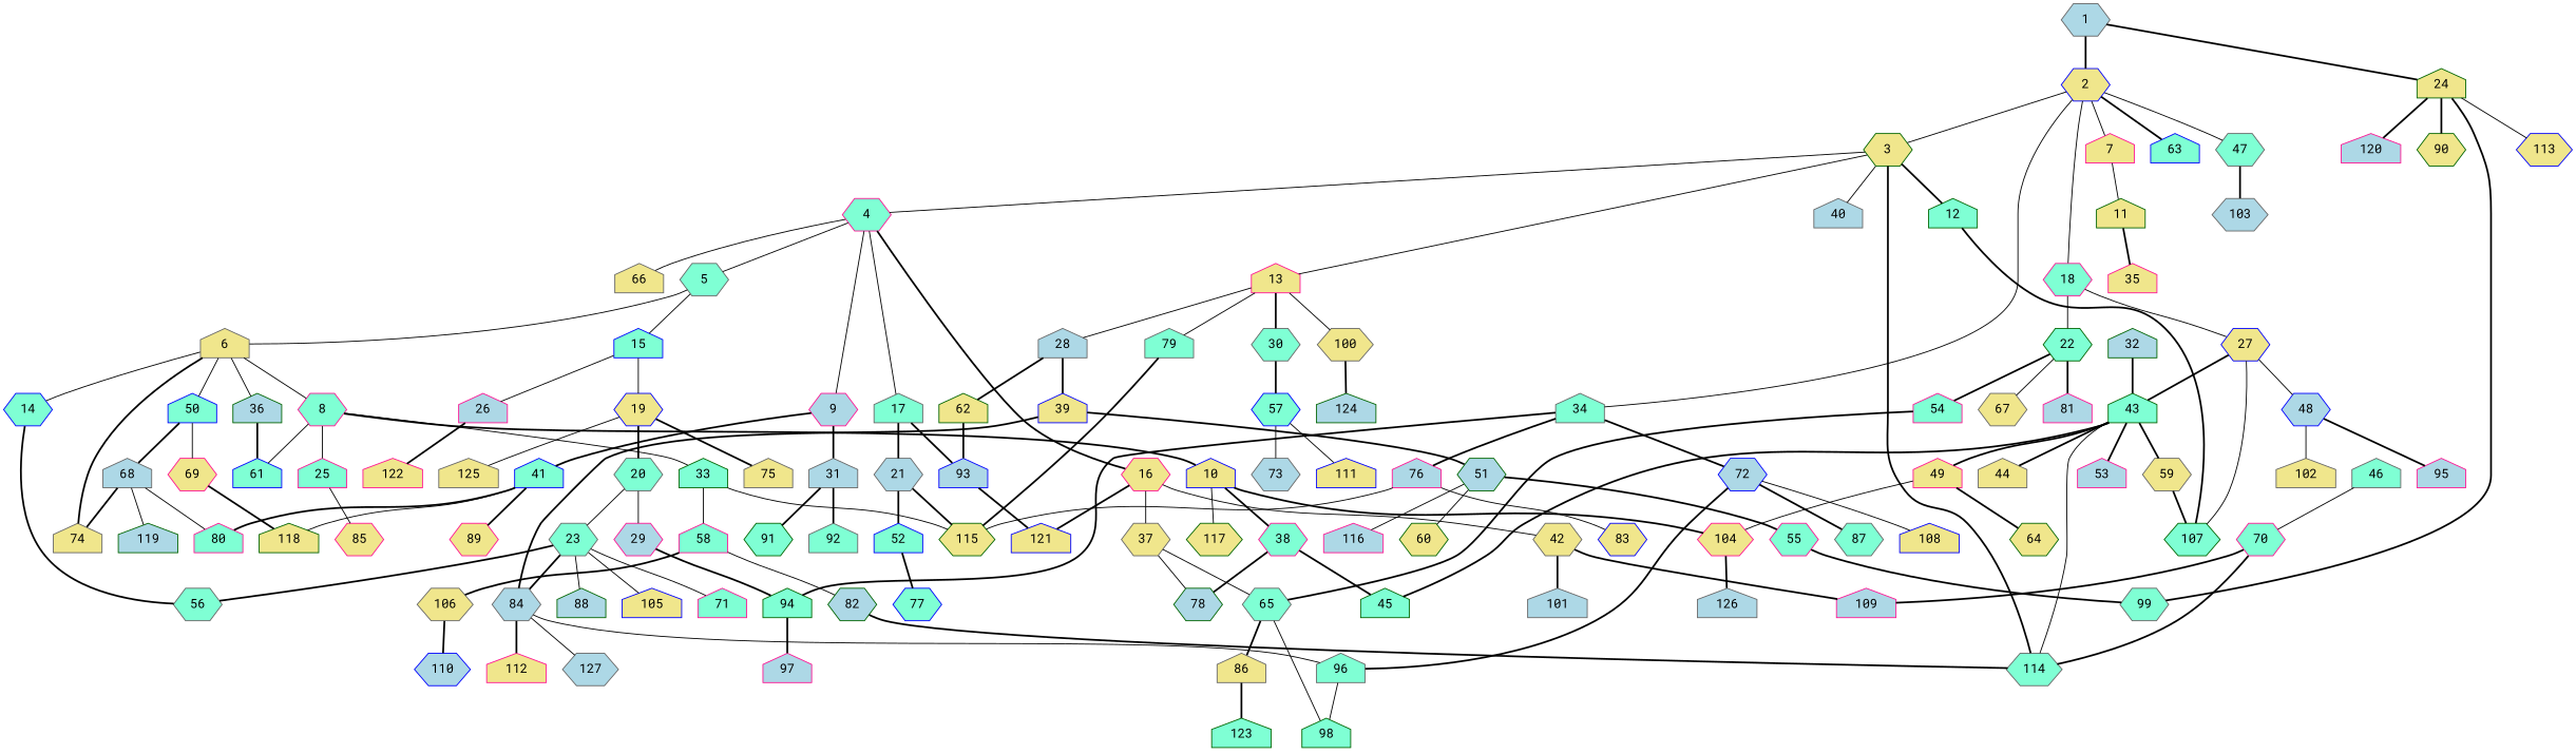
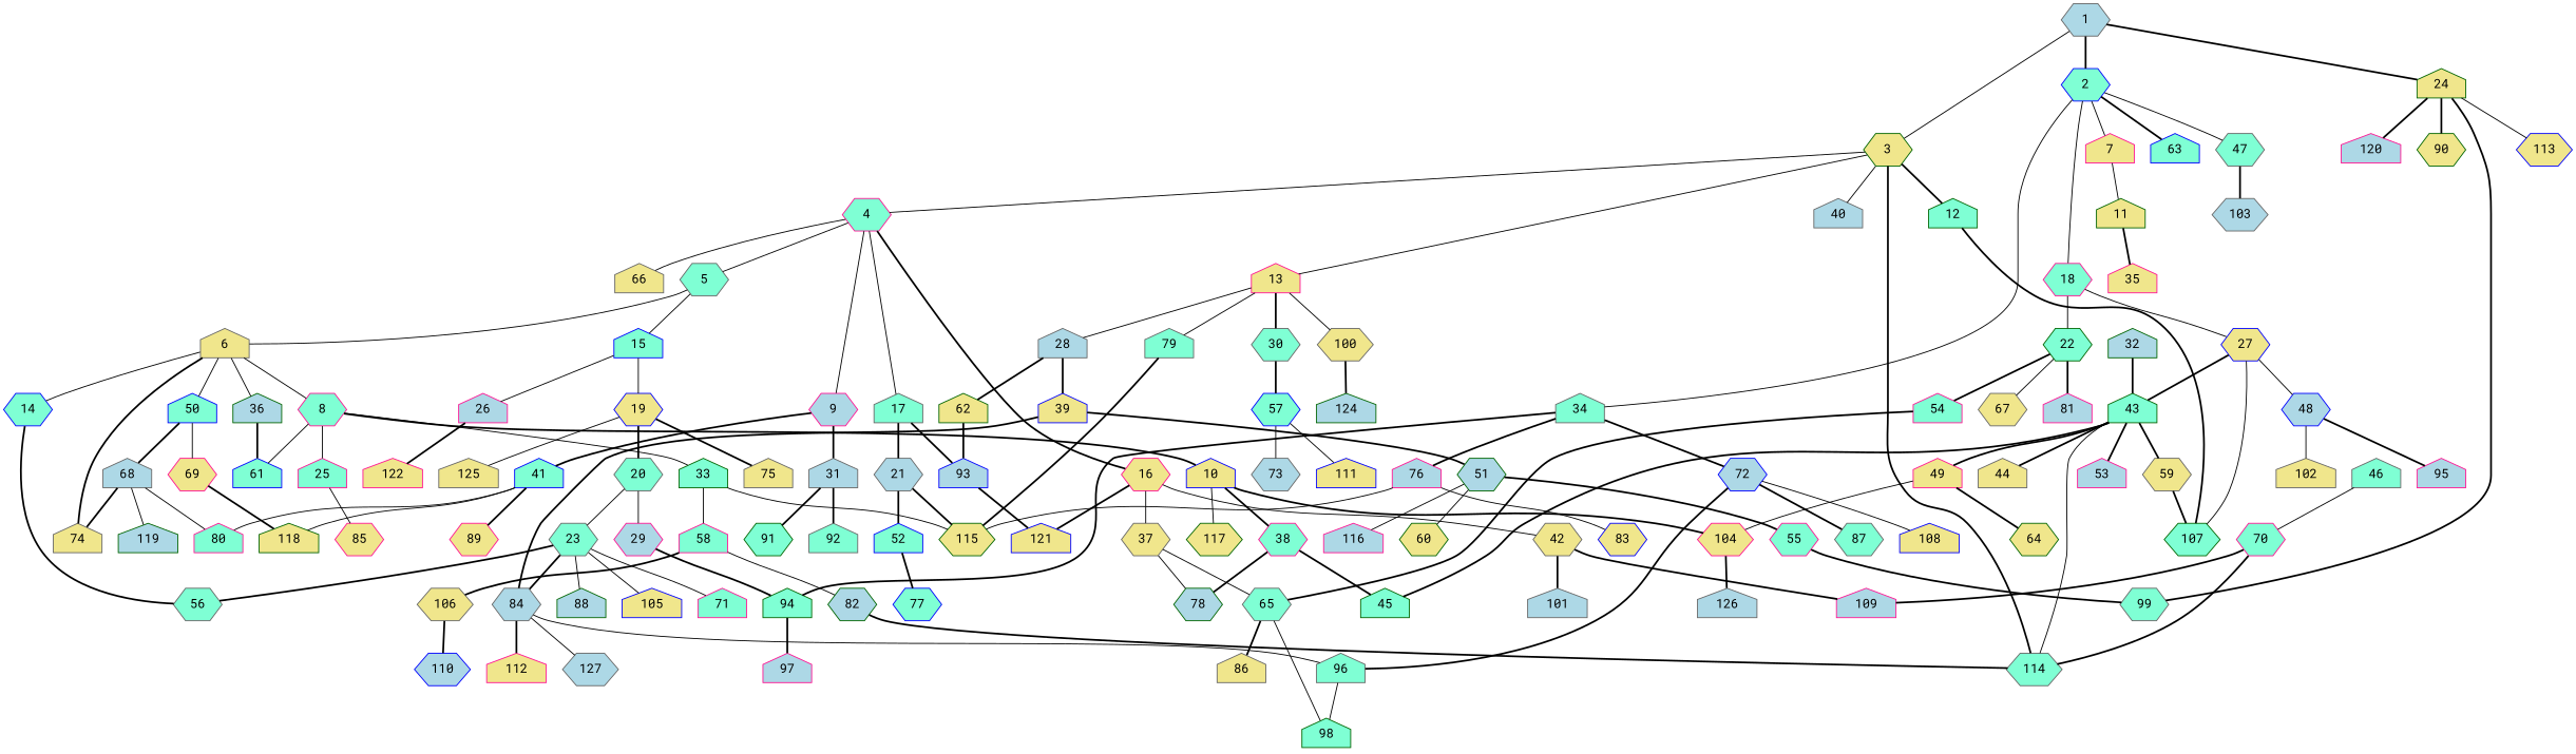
  graph {
    fontname="Roboto Mono"
    node [color=gray40 fillcolor=aquamarine fontname="Roboto Mono" shape=house style=filled]
    edge [fontname="Roboto Mono" style=bold]
    1 [fillcolor=lightblue shape=hexagon]
-   2 [color=blue fillcolor=khaki shape=hexagon]
+   2 [color=blue shape=hexagon]
    24 [color=darkgreen fillcolor=khaki]
    3 [color=darkgreen fillcolor=khaki shape=hexagon]
    7 [color=deeppink fillcolor=khaki]
    18 [color=deeppink shape=hexagon]
    34
    47 [shape=hexagon]
    63 [color=blue]
    90 [color=darkgreen fillcolor=khaki shape=hexagon]
    99 [shape=hexagon]
    113 [color=blue fillcolor=khaki shape=hexagon]
    120 [color=deeppink fillcolor=lightblue]
    4 [color=deeppink shape=hexagon]
    12 [color=darkgreen]
    13 [color=deeppink fillcolor=khaki]
    40 [fillcolor=lightblue]
    114 [shape=hexagon]
    11 [color=darkgreen fillcolor=khaki]
    22 [color=darkgreen shape=hexagon]
    27 [color=blue fillcolor=khaki shape=hexagon]
    94 [color=darkgreen]
    72 [color=blue fillcolor=lightblue shape=hexagon]
    76 [color=deeppink fillcolor=lightblue]
    103 [fillcolor=lightblue shape=hexagon]
    5 [shape=hexagon]
    9 [color=deeppink fillcolor=lightblue shape=hexagon]
    16 [color=deeppink fillcolor=khaki shape=hexagon]
    17
    66 [fillcolor=khaki]
    107 [color=darkgreen shape=hexagon]
    28 [fillcolor=lightblue]
    30 [shape=hexagon]
    79
    100 [fillcolor=khaki shape=hexagon]
    6 [fillcolor=khaki]
    15 [color=blue]
    31 [fillcolor=lightblue]
    41 [color=blue]
    37 [fillcolor=khaki shape=hexagon]
    42 [fillcolor=khaki shape=hexagon]
    121 [color=blue fillcolor=khaki]
    21 [fillcolor=lightblue shape=hexagon]
    93 [color=blue fillcolor=lightblue]
    8 [color=deeppink shape=hexagon]
    14 [color=blue shape=hexagon]
    36 [color=darkgreen fillcolor=lightblue]
    50 [color=blue]
    74 [fillcolor=khaki]
    19 [color=blue fillcolor=khaki shape=hexagon]
    26 [color=deeppink fillcolor=lightblue]
    10 [color=blue fillcolor=khaki]
    25 [color=deeppink]
    33 [color=darkgreen]
    61 [color=blue]
    56 [shape=hexagon]
    68 [fillcolor=lightblue]
    69 [color=deeppink fillcolor=khaki shape=hexagon]
    35 [color=deeppink fillcolor=khaki]
    38 [color=deeppink shape=hexagon]
    104 [color=deeppink fillcolor=khaki shape=hexagon]
    117 [color=darkgreen fillcolor=khaki shape=hexagon]
    85 [color=deeppink fillcolor=khaki shape=hexagon]
    115 [color=darkgreen fillcolor=khaki shape=hexagon]
    58 [color=deeppink]
    91 [color=darkgreen shape=hexagon]
    92
    80 [color=deeppink]
    89 [color=deeppink fillcolor=khaki shape=hexagon]
    118 [color=darkgreen fillcolor=khaki]
    78 [color=darkgreen fillcolor=lightblue shape=hexagon]
    45 [color=darkgreen]
    126 [fillcolor=lightblue]
    39 [color=blue fillcolor=khaki]
    62 [color=darkgreen fillcolor=khaki]
    57 [color=blue shape=hexagon]
    124 [color=darkgreen fillcolor=lightblue]
    20 [shape=hexagon]
    75 [fillcolor=khaki]
    125 [fillcolor=khaki]
    122 [color=deeppink fillcolor=khaki]
    65 [shape=hexagon]
    101 [fillcolor=lightblue]
    109 [color=deeppink fillcolor=lightblue]
    52 [color=blue]
    54 [color=deeppink]
    67 [fillcolor=khaki shape=hexagon]
    81 [color=deeppink fillcolor=lightblue]
    48 [color=blue fillcolor=lightblue shape=hexagon]
    43 [color=darkgreen]
    23 [shape=hexagon]
    29 [color=deeppink fillcolor=lightblue shape=hexagon]
    71 [color=deeppink]
    84 [fillcolor=lightblue shape=hexagon]
    88 [color=darkgreen fillcolor=lightblue]
    105 [color=blue fillcolor=khaki]
    77 [color=blue shape=hexagon]
    96
    112 [color=deeppink fillcolor=khaki]
    127 [fillcolor=lightblue shape=hexagon]
    32 [color=darkgreen fillcolor=lightblue]
    95 [color=deeppink fillcolor=lightblue]
    102 [fillcolor=khaki]
    51 [color=darkgreen fillcolor=lightblue shape=hexagon]
    97 [color=deeppink fillcolor=lightblue]
    73 [fillcolor=lightblue shape=hexagon]
    111 [color=blue fillcolor=khaki]
    44 [fillcolor=khaki]
    49 [color=deeppink fillcolor=khaki]
    53 [color=deeppink fillcolor=lightblue]
    59 [fillcolor=khaki shape=hexagon]
    82 [color=darkgreen fillcolor=lightblue shape=hexagon]
    106 [fillcolor=khaki shape=hexagon]
    87 [shape=hexagon]
    108 [color=blue fillcolor=khaki]
    83 [color=blue fillcolor=khaki shape=hexagon]
    86 [fillcolor=khaki]
    98 [color=darkgreen]
    55 [color=deeppink shape=hexagon]
    60 [color=darkgreen fillcolor=khaki shape=hexagon]
    116 [color=deeppink fillcolor=lightblue]
    64 [color=darkgreen fillcolor=khaki shape=hexagon]
    70 [color=deeppink shape=hexagon]
    46
    119 [color=darkgreen fillcolor=lightblue]
    110 [color=blue fillcolor=lightblue shape=hexagon]
-   123 [color=darkgreen]
    1 -- 2
    1 -- 24
-   2 -- 3 [style=solid]
+   1 -- 3 [style=solid]
    2 -- 7 [style=solid]
    2 -- 18 [style=solid]
    2 -- 34 [style=solid]
    2 -- 47 [style=solid]
    2 -- 63
    24 -- 90
    24 -- 99
    24 -- 113 [style=solid]
    24 -- 120
    3 -- 4 [style=solid]
    3 -- 12
    3 -- 13 [style=solid]
    3 -- 40 [style=solid]
    3 -- 114
    7 -- 11 [style=solid]
    18 -- 22 [style=solid]
    18 -- 27 [style=solid]
    34 -- 94
    34 -- 72
    34 -- 76
    47 -- 103
    4 -- 5 [style=solid]
    4 -- 9 [style=solid]
    4 -- 16
    4 -- 17 [style=solid]
    4 -- 66 [style=solid]
    12 -- 107
    13 -- 28 [style=solid]
    13 -- 30
    13 -- 79 [style=solid]
    13 -- 100 [style=solid]
    11 -- 35
    22 -- 54
    22 -- 67 [style=solid]
    22 -- 81
    27 -- 107 [style=solid]
    27 -- 48 [style=solid]
    27 -- 43
    94 -- 97
    72 -- 96
    72 -- 87
    72 -- 108 [style=solid]
    76 -- 115 [style=solid]
    76 -- 83 [style=solid]
    5 -- 6 [style=solid]
    5 -- 15 [style=solid]
    9 -- 31
    9 -- 41
    16 -- 37 [style=solid]
    16 -- 42 [style=solid]
    16 -- 121
    17 -- 21
    17 -- 93
    28 -- 39
    28 -- 62
    30 -- 57
    79 -- 115
    100 -- 124
    6 -- 8 [style=solid]
    6 -- 14 [style=solid]
    6 -- 36 [style=solid]
    6 -- 50 [style=solid]
    6 -- 74
    15 -- 19 [style=solid]
    15 -- 26 [style=solid]
    31 -- 91
    31 -- 92
-   41 -- 80
+   41 -- 80 [style=solid]
    41 -- 89
    41 -- 118 [style=solid]
    37 -- 78 [style=solid]
    37 -- 65 [style=solid]
    42 -- 101
    42 -- 109
    21 -- 115
    21 -- 52
    93 -- 121
    8 -- 10
    8 -- 25 [style=solid]
    8 -- 33 [style=solid]
    8 -- 61 [style=solid]
    14 -- 56
    36 -- 61
    50 -- 68
    50 -- 69 [style=solid]
    19 -- 20
    19 -- 75
    19 -- 125 [style=solid]
    26 -- 122
    10 -- 38
    10 -- 104
    10 -- 117 [style=solid]
    25 -- 85 [style=solid]
    33 -- 115 [style=solid]
    33 -- 58 [style=solid]
    68 -- 74
    68 -- 80 [style=solid]
    68 -- 119 [style=solid]
    69 -- 118
    38 -- 78
    38 -- 45
    104 -- 126
    58 -- 82 [style=solid]
    58 -- 106
    39 -- 84
    39 -- 51
    62 -- 93
    57 -- 73 [style=solid]
    57 -- 111 [style=solid]
    20 -- 23 [style=solid]
    20 -- 29 [style=solid]
    65 -- 86
    65 -- 98 [style=solid]
    52 -- 77
    54 -- 65
    48 -- 95
    48 -- 102 [style=solid]
    43 -- 114 [style=solid]
    43 -- 45
    43 -- 44
    43 -- 49
    43 -- 53
    43 -- 59
    23 -- 56
    23 -- 71 [style=solid]
    23 -- 84
    23 -- 88 [style=solid]
    23 -- 105 [style=solid]
    29 -- 94
    84 -- 96 [style=solid]
    84 -- 112
    84 -- 127 [style=solid]
    96 -- 98 [style=solid]
    32 -- 43
    51 -- 55
    51 -- 60 [style=solid]
    51 -- 116 [style=solid]
    49 -- 104 [style=solid]
    49 -- 64
    59 -- 107
    82 -- 114
    106 -- 110
-   86 -- 123
    55 -- 99
    70 -- 114
    70 -- 109
    46 -- 70 [style=solid]
  }
